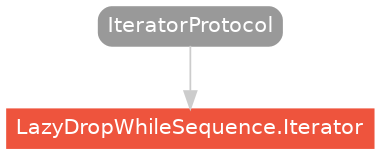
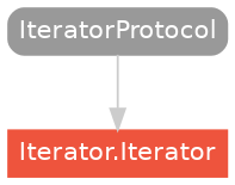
  strict digraph {
    node [fontcolor=white fontname=Helvetica fontsize=12 margin="0.07,0.05" shape=box]
-   "LazyDropWhileSequence.Iterator" [color="#ee543d" fillcolor="#ee543d" height=0.3 style=filled]
+   "LazyDropWhileSequence.Iterator" [color="#ee543d" fillcolor="#ee543d" height=0.3 style=filled label="Iterator.Iterator"]
    IteratorProtocol [color="#999999" fillcolor="#999999" height=0.3 style="filled,rounded"]
    subgraph sub_1 {
      rank=max
      "LazyDropWhileSequence.Iterator"
    }
    IteratorProtocol -> "LazyDropWhileSequence.Iterator" [color="#cccccc"]
  }
